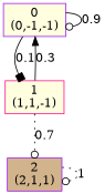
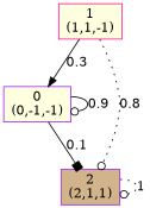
  digraph {
    node [color=purple fillcolor=lightyellow shape=box style=filled]
    edge [arrowhead=odot style=solid]
    n1 [label="0\n(0,-1,-1)"]
    n2 [color=deeppink label="1\n(1,1,-1)"]
    n3 [fillcolor=tan label="2\n(2,1,1)"]
    n1 -> n1 [label=0.9]
-   n1 -> n2 [arrowhead=box label=0.1]
+   n1 -> n3 [arrowhead=box label=0.1]
    n2 -> n1 [arrowhead=normal label=0.3]
-   n2 -> n3 [label=0.7 style=dotted]
+   n2 -> n3 [label=0.8 style=dotted]
    n3 -> n3 [label=1 style=dotted]
  }
